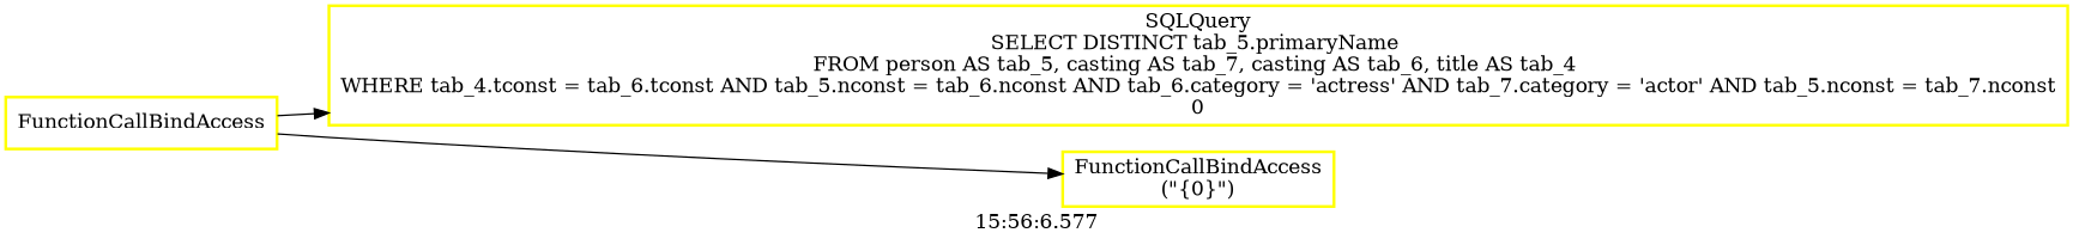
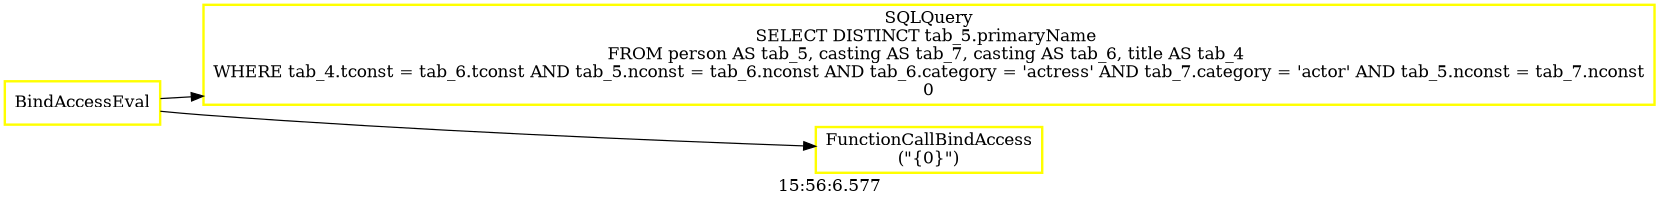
  digraph {
    label="15:56:6.577"
    rankdir=LR
    node [color=yellow fontcolor=black shape=rectangle style=bold]
    edge [color=black]
-   n1 [label=FunctionCallBindAccess]
+   n1 [label=BindAccessEval]
    n2 [label="SQLQuery\nSELECT DISTINCT tab_5.primaryName \nFROM person AS tab_5, casting AS tab_7, casting AS tab_6, title AS tab_4 \nWHERE tab_4.tconst = tab_6.tconst AND tab_5.nconst = tab_6.nconst AND tab_6.category = 'actress' AND tab_7.category = 'actor' AND tab_5.nconst = tab_7.nconst\n0"]
    n3 [label="FunctionCallBindAccess\n(\"{0}\")"]
    n1 -> n2
    n1 -> n3
  }
